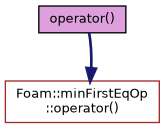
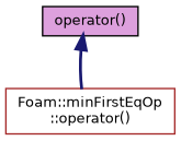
  digraph {
    rankdir=TB
    node [fontname=Helvetica fontsize=10 shape=record style=filled]
    n1 [color=black fillcolor=plum fontcolor=black height=0.2 label="operator()" width=0.4]
    n2 [color=brown height=0.2 label="Foam::minFirstEqOp\l::operator()" width=0.4 fillcolor=white]
-   n2 -> n1 [color=midnightblue dir=back fontname=Helvetica fontsize=10 labelfontname=Helvetica labelfontsize=10 style=bold]
+   n1 -> n2 [color=midnightblue dir=back fontname=Helvetica fontsize=10 labelfontname=Helvetica labelfontsize=10 style=bold]
  }
